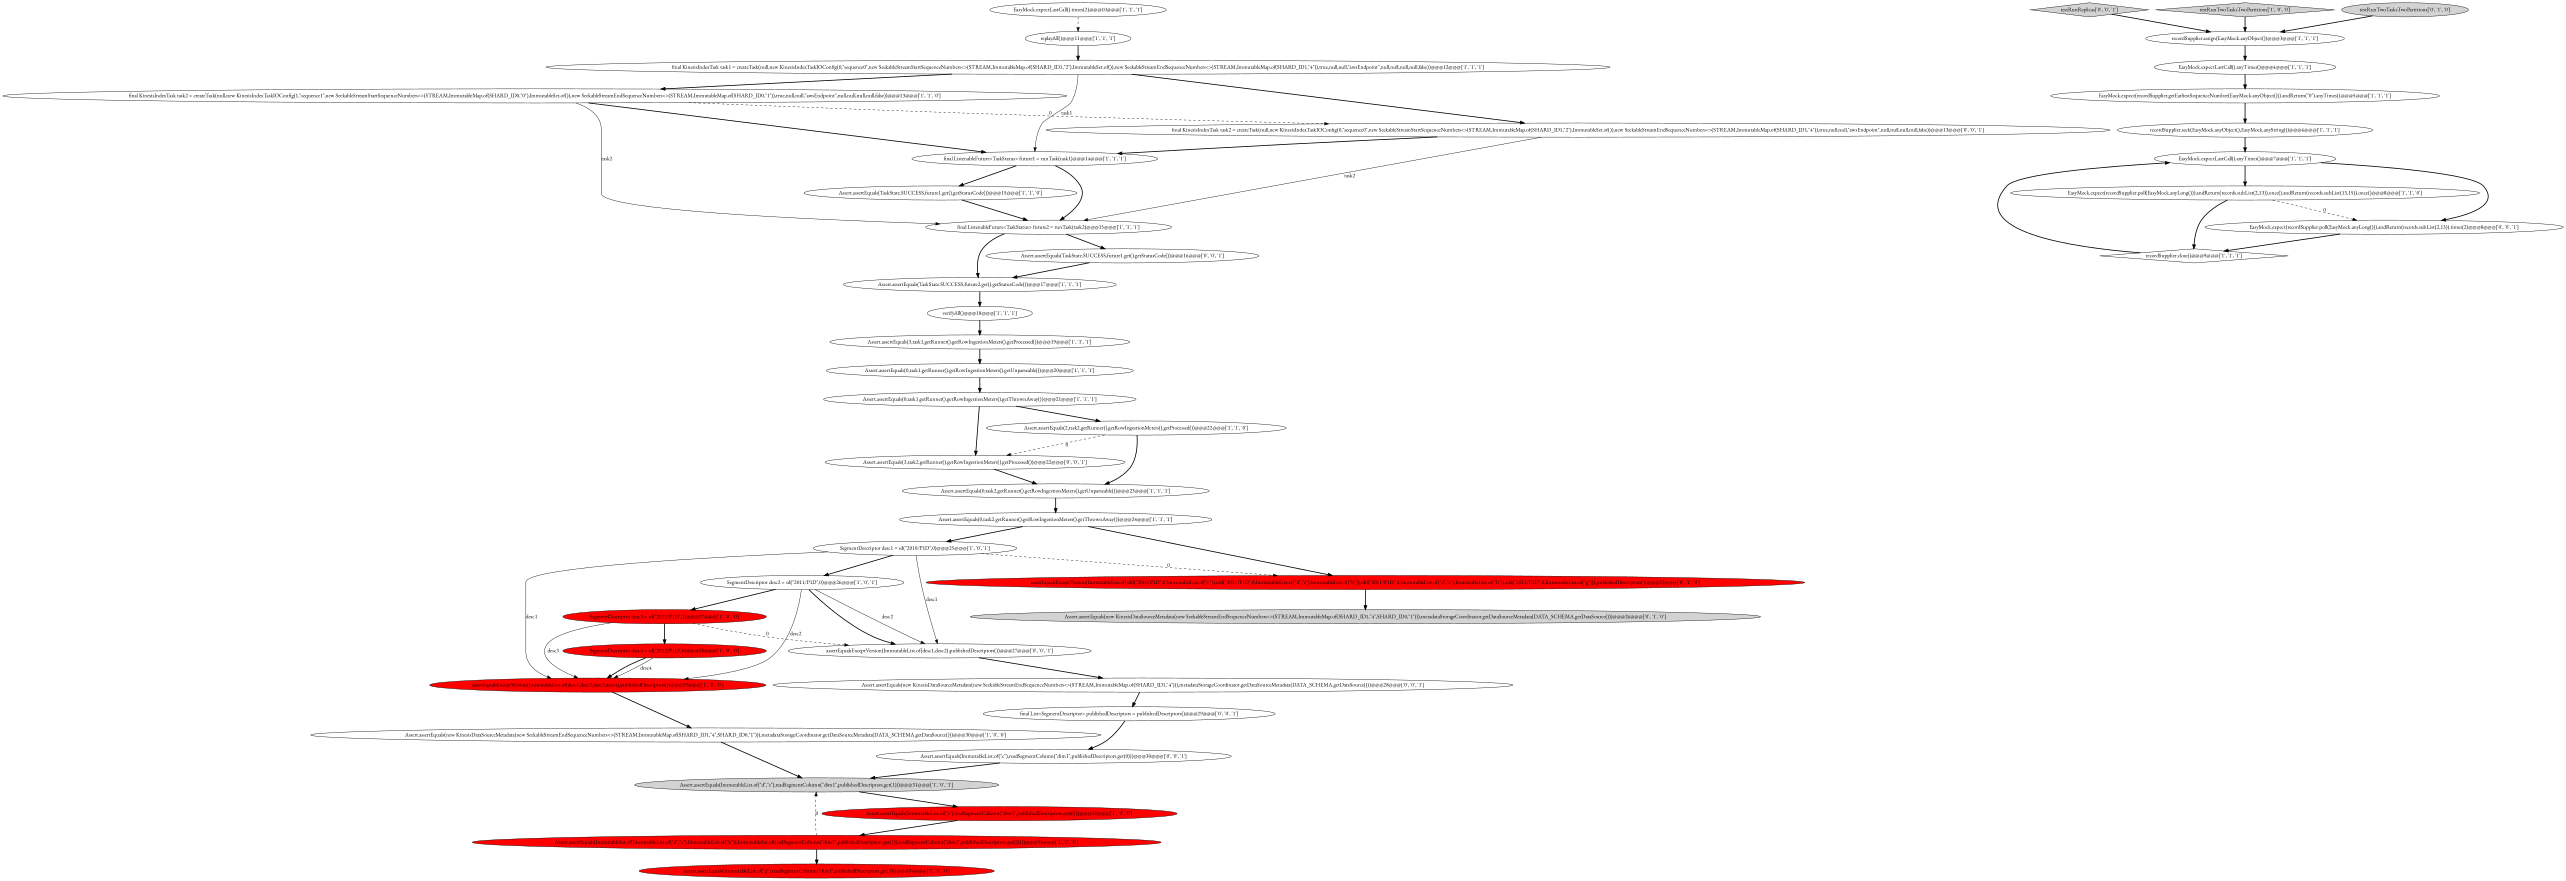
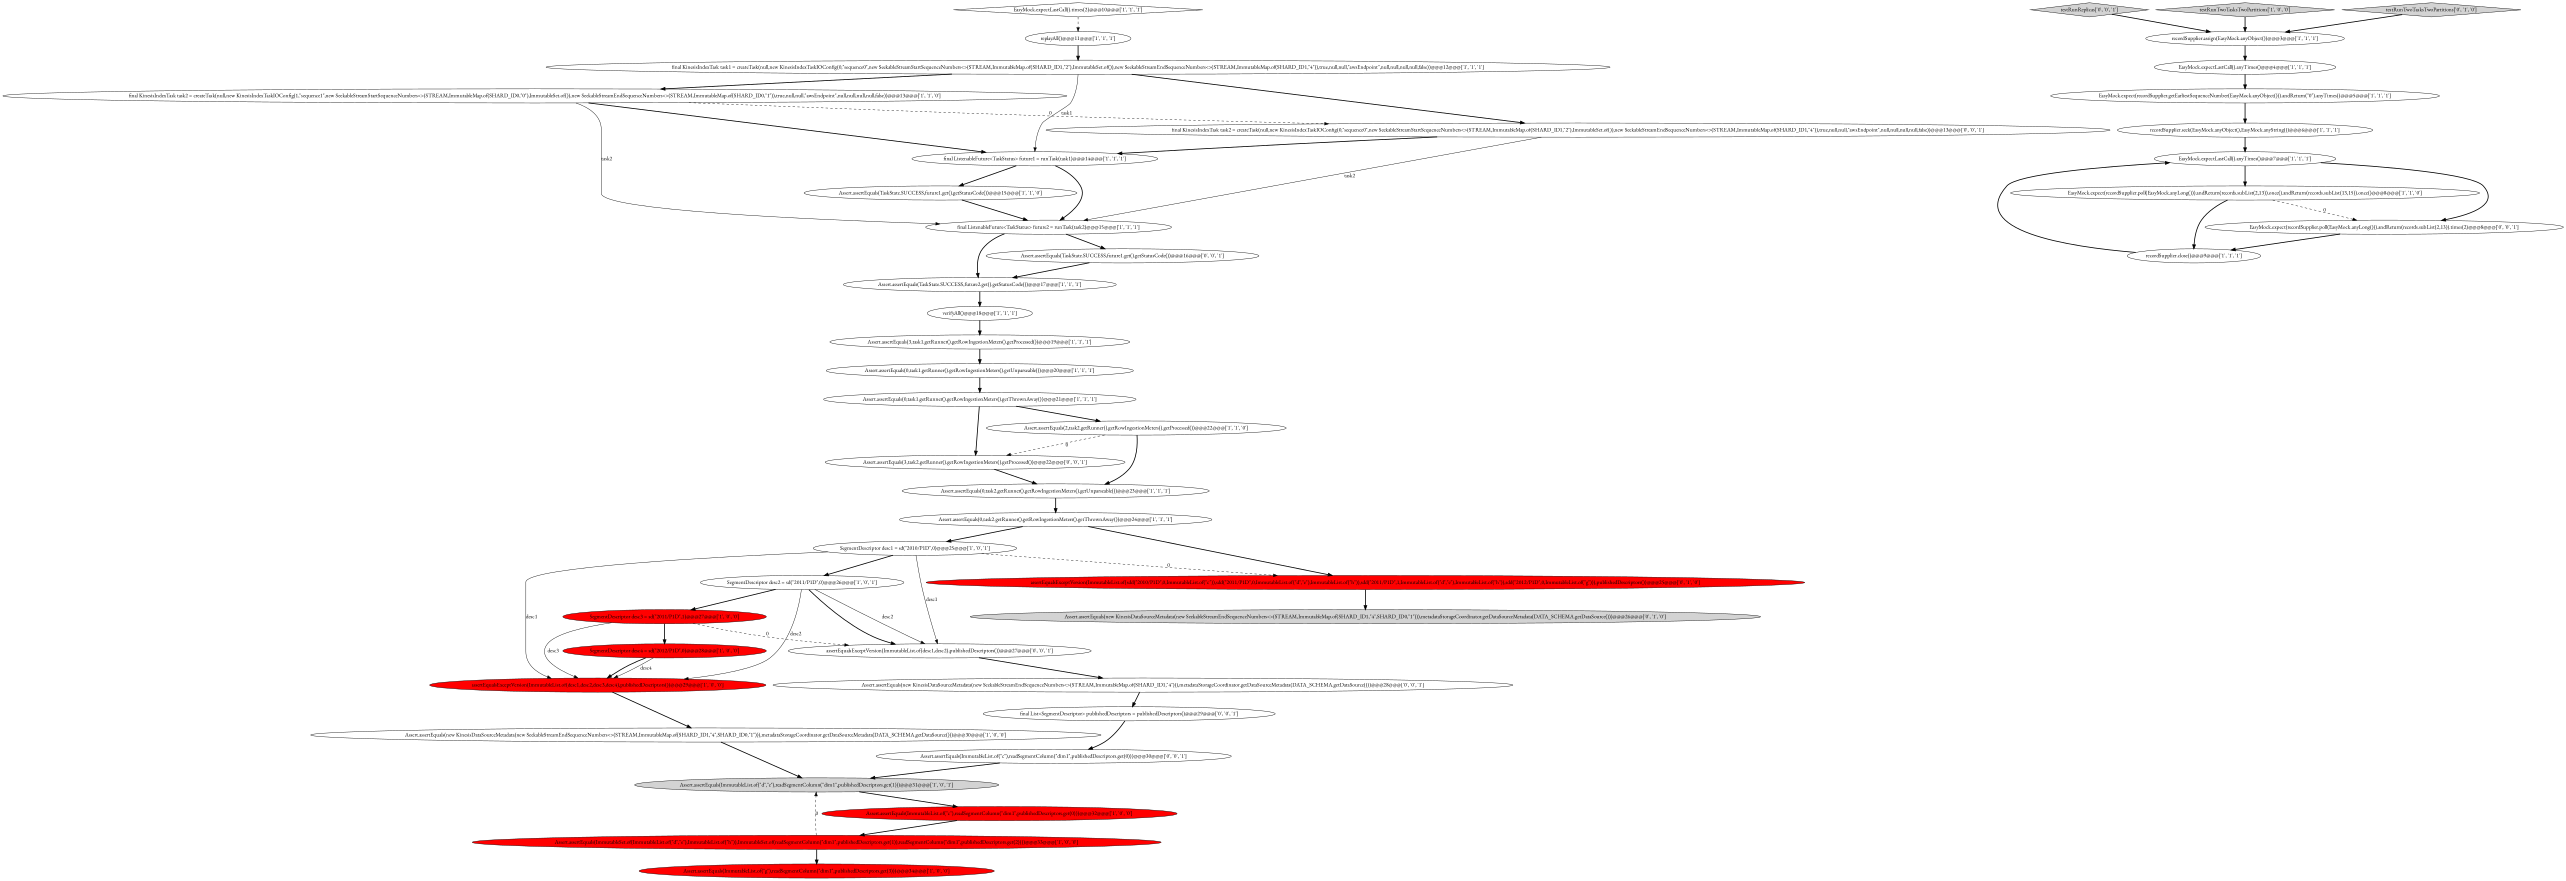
  digraph {
    fontname="EB Garamond"
    node [fillcolor=white fontname="EB Garamond" shape=ellipse style=filled]
    edge [fontname="EB Garamond" style=bold]
    n1 [label="Assert.assertEquals(3,task2.getRunner().getRowIngestionMeters().getProcessed())@@@22@@@['0', '0', '1']"]
    n2 [label="Assert.assertEquals(0,task2.getRunner().getRowIngestionMeters().getUnparseable())@@@23@@@['1', '1', '1']"]
    n3 [label="Assert.assertEquals(0,task2.getRunner().getRowIngestionMeters().getThrownAway())@@@24@@@['1', '1', '1']"]
    n4 [label="Assert.assertEquals(3,task1.getRunner().getRowIngestionMeters().getProcessed())@@@19@@@['1', '1', '1']"]
    n5 [label="Assert.assertEquals(0,task1.getRunner().getRowIngestionMeters().getUnparseable())@@@20@@@['1', '1', '1']"]
    n6 [label="Assert.assertEquals(0,task1.getRunner().getRowIngestionMeters().getThrownAway())@@@21@@@['1', '1', '1']"]
    n7 [fillcolor=lightgray label="testRunReplicas['0', '0', '1']" shape=diamond]
    n8 [label="recordSupplier.assign(EasyMock.anyObject())@@@3@@@['1', '1', '1']"]
    n9 [label="EasyMock.expectLastCall().anyTimes()@@@4@@@['1', '1', '1']"]
-   n10 [label="recordSupplier.close()@@@9@@@['1', '1', '1']" shape=diamond]
+   n10 [label="recordSupplier.close()@@@9@@@['1', '1', '1']"]
    n11 [label="EasyMock.expectLastCall().anyTimes()@@@7@@@['1', '1', '1']"]
-   n12 [label="EasyMock.expectLastCall().times(2)@@@10@@@['1', '1', '1']"]
+   n12 [label="EasyMock.expectLastCall().times(2)@@@10@@@['1', '1', '1']" shape=diamond]
    n13 [label="replayAll()@@@11@@@['1', '1', '1']"]
    n14 [label="verifyAll()@@@18@@@['1', '1', '1']"]
    n15 [label="EasyMock.expect(recordSupplier.getEarliestSequenceNumber(EasyMock.anyObject())).andReturn(\"0\").anyTimes()@@@5@@@['1', '1', '1']"]
    n16 [fillcolor=red label="Assert.assertEquals(ImmutableSet.of(ImmutableList.of(\"d\",\"e\"),ImmutableList.of(\"h\")),ImmutableSet.of(readSegmentColumn(\"dim1\",publishedDescriptors.get(1)),readSegmentColumn(\"dim1\",publishedDescriptors.get(2))))@@@33@@@['1', '0', '0']"]
    n17 [fillcolor=red label="Assert.assertEquals(ImmutableList.of(\"g\"),readSegmentColumn(\"dim1\",publishedDescriptors.get(3)))@@@34@@@['1', '0', '0']"]
    n18 [fillcolor=lightgray label="Assert.assertEquals(ImmutableList.of(\"d\",\"e\"),readSegmentColumn(\"dim1\",publishedDescriptors.get(1)))@@@31@@@['1', '0', '1']"]
    n19 [fillcolor=red label="Assert.assertEquals(ImmutableList.of(\"c\"),readSegmentColumn(\"dim1\",publishedDescriptors.get(0)))@@@32@@@['1', '0', '0']"]
    n20 [label="final KinesisIndexTask task2 = createTask(null,new KinesisIndexTaskIOConfig(1,\"sequence1\",new SeekableStreamStartSequenceNumbers<>(STREAM,ImmutableMap.of(SHARD_ID0,\"0\"),ImmutableSet.of()),new SeekableStreamEndSequenceNumbers<>(STREAM,ImmutableMap.of(SHARD_ID0,\"1\")),true,null,null,\"awsEndpoint\",null,null,null,null,false))@@@13@@@['1', '1', '0']"]
    n21 [label="final ListenableFuture<TaskStatus> future1 = runTask(task1)@@@14@@@['1', '1', '1']"]
    n22 [label="final ListenableFuture<TaskStatus> future2 = runTask(task2)@@@15@@@['1', '1', '1']"]
    n23 [label="final KinesisIndexTask task2 = createTask(null,new KinesisIndexTaskIOConfig(0,\"sequence0\",new SeekableStreamStartSequenceNumbers<>(STREAM,ImmutableMap.of(SHARD_ID1,\"2\"),ImmutableSet.of()),new SeekableStreamEndSequenceNumbers<>(STREAM,ImmutableMap.of(SHARD_ID1,\"4\")),true,null,null,\"awsEndpoint\",null,null,null,null,false))@@@13@@@['0', '0', '1']"]
    n24 [label="Assert.assertEquals(TaskState.SUCCESS,future1.get().getStatusCode())@@@15@@@['1', '1', '0']"]
    n25 [label="Assert.assertEquals(TaskState.SUCCESS,future1.get().getStatusCode())@@@16@@@['0', '0', '1']"]
    n26 [label="Assert.assertEquals(TaskState.SUCCESS,future2.get().getStatusCode())@@@17@@@['1', '1', '1']"]
    n27 [fillcolor=lightgray label="Assert.assertEquals(new KinesisDataSourceMetadata(new SeekableStreamEndSequenceNumbers<>(STREAM,ImmutableMap.of(SHARD_ID1,\"4\",SHARD_ID0,\"1\"))),metadataStorageCoordinator.getDataSourceMetadata(DATA_SCHEMA.getDataSource()))@@@26@@@['0', '1', '0']"]
    n28 [label="SegmentDescriptor desc1 = sd(\"2010/P1D\",0)@@@25@@@['1', '0', '1']"]
    n29 [label="assertEqualsExceptVersion(ImmutableList.of(desc1,desc2),publishedDescriptors())@@@27@@@['0', '0', '1']"]
    n30 [fillcolor=red label="assertEqualsExceptVersion(ImmutableList.of(desc1,desc2,desc3,desc4),publishedDescriptors())@@@29@@@['1', '0', '0']"]
    n31 [fillcolor=red label="assertEqualsExceptVersion(ImmutableList.of(sdd(\"2010/P1D\",0,ImmutableList.of(\"c\")),sdd(\"2011/P1D\",0,ImmutableList.of(\"d\",\"e\"),ImmutableList.of(\"h\")),sdd(\"2011/P1D\",1,ImmutableList.of(\"d\",\"e\"),ImmutableList.of(\"h\")),sdd(\"2012/P1D\",0,ImmutableList.of(\"g\"))),publishedDescriptors())@@@25@@@['0', '1', '0']"]
    n32 [label="SegmentDescriptor desc2 = sd(\"2011/P1D\",0)@@@26@@@['1', '0', '1']"]
    n33 [label="Assert.assertEquals(new KinesisDataSourceMetadata(new SeekableStreamEndSequenceNumbers<>(STREAM,ImmutableMap.of(SHARD_ID1,\"4\"))),metadataStorageCoordinator.getDataSourceMetadata(DATA_SCHEMA.getDataSource()))@@@28@@@['0', '0', '1']"]
    n34 [label="Assert.assertEquals(new KinesisDataSourceMetadata(new SeekableStreamEndSequenceNumbers<>(STREAM,ImmutableMap.of(SHARD_ID1,\"4\",SHARD_ID0,\"1\"))),metadataStorageCoordinator.getDataSourceMetadata(DATA_SCHEMA.getDataSource()))@@@30@@@['1', '0', '0']"]
    n35 [fillcolor=red label="SegmentDescriptor desc3 = sd(\"2011/P1D\",1)@@@27@@@['1', '0', '0']"]
    n36 [label="EasyMock.expect(recordSupplier.poll(EasyMock.anyLong())).andReturn(records.subList(2,13)).once().andReturn(records.subList(13,15)).once()@@@8@@@['1', '1', '0']"]
    n37 [label="EasyMock.expect(recordSupplier.poll(EasyMock.anyLong())).andReturn(records.subList(2,13)).times(2)@@@8@@@['0', '0', '1']"]
    n38 [label="final List<SegmentDescriptor> publishedDescriptors = publishedDescriptors()@@@29@@@['0', '0', '1']"]
    n39 [label="Assert.assertEquals(2,task2.getRunner().getRowIngestionMeters().getProcessed())@@@22@@@['1', '1', '0']"]
    n40 [label="Assert.assertEquals(ImmutableList.of(\"c\"),readSegmentColumn(\"dim1\",publishedDescriptors.get(0)))@@@30@@@['0', '0', '1']"]
    n41 [fillcolor=red label="SegmentDescriptor desc4 = sd(\"2012/P1D\",0)@@@28@@@['1', '0', '0']"]
    n42 [fillcolor=lightgray label="testRunTwoTasksTwoPartitions['1', '0', '0']" shape=diamond]
    n43 [label="final KinesisIndexTask task1 = createTask(null,new KinesisIndexTaskIOConfig(0,\"sequence0\",new SeekableStreamStartSequenceNumbers<>(STREAM,ImmutableMap.of(SHARD_ID1,\"2\"),ImmutableSet.of()),new SeekableStreamEndSequenceNumbers<>(STREAM,ImmutableMap.of(SHARD_ID1,\"4\")),true,null,null,\"awsEndpoint\",null,null,null,null,false))@@@12@@@['1', '1', '1']"]
    n44 [label="recordSupplier.seek(EasyMock.anyObject(),EasyMock.anyString())@@@6@@@['1', '1', '1']"]
-   n45 [fillcolor=lightgray label="testRunTwoTasksTwoPartitions['0', '1', '0']"]
+   n45 [fillcolor=lightgray label="testRunTwoTasksTwoPartitions['0', '1', '0']" shape=diamond]
    n1 -> n2
    n2 -> n3
    n3 -> n28
    n3 -> n31
    n4 -> n5
    n5 -> n6
    n6 -> n1
    n6 -> n39
    n7 -> n8
    n8 -> n9
    n9 -> n15
    n10 -> n11
    n11 -> n36
    n11 -> n37
    n12 -> n13 [style=dashed]
    n13 -> n43
    n14 -> n4
    n15 -> n44
    n16 -> n17
    n16 -> n18 [label=0 style=dashed]
    n18 -> n19
    n19 -> n16
    n20 -> n21
    n20 -> n22 [label=task2 style=solid]
    n20 -> n23 [label=0 style=dashed]
    n21 -> n22
    n21 -> n24
    n22 -> n25
    n22 -> n26
    n23 -> n21
    n23 -> n22 [label=task2 style=solid]
    n24 -> n22
    n25 -> n26
    n26 -> n14
    n28 -> n29 [label=desc1 style=solid]
    n28 -> n30 [label=desc1 style=solid]
    n28 -> n31 [label=0 style=dashed]
    n28 -> n32
    n29 -> n33
    n30 -> n34
    n31 -> n27
    n32 -> n29
    n32 -> n29 [label=desc2 style=solid]
    n32 -> n30 [label=desc2 style=solid]
    n32 -> n35
    n33 -> n38
    n34 -> n18
    n35 -> n29 [label=0 style=dashed]
    n35 -> n30 [label=desc3 style=solid]
    n35 -> n41
    n36 -> n10
    n36 -> n37 [label=0 style=dashed]
    n37 -> n10
    n38 -> n40
    n39 -> n1 [label=0 style=dashed]
    n39 -> n2
    n40 -> n18
    n41 -> n30
    n41 -> n30 [label=desc4 style=solid]
    n42 -> n8
    n43 -> n20
    n43 -> n21 [label=task1 style=solid]
    n43 -> n23
    n44 -> n11
    n45 -> n8
  }
